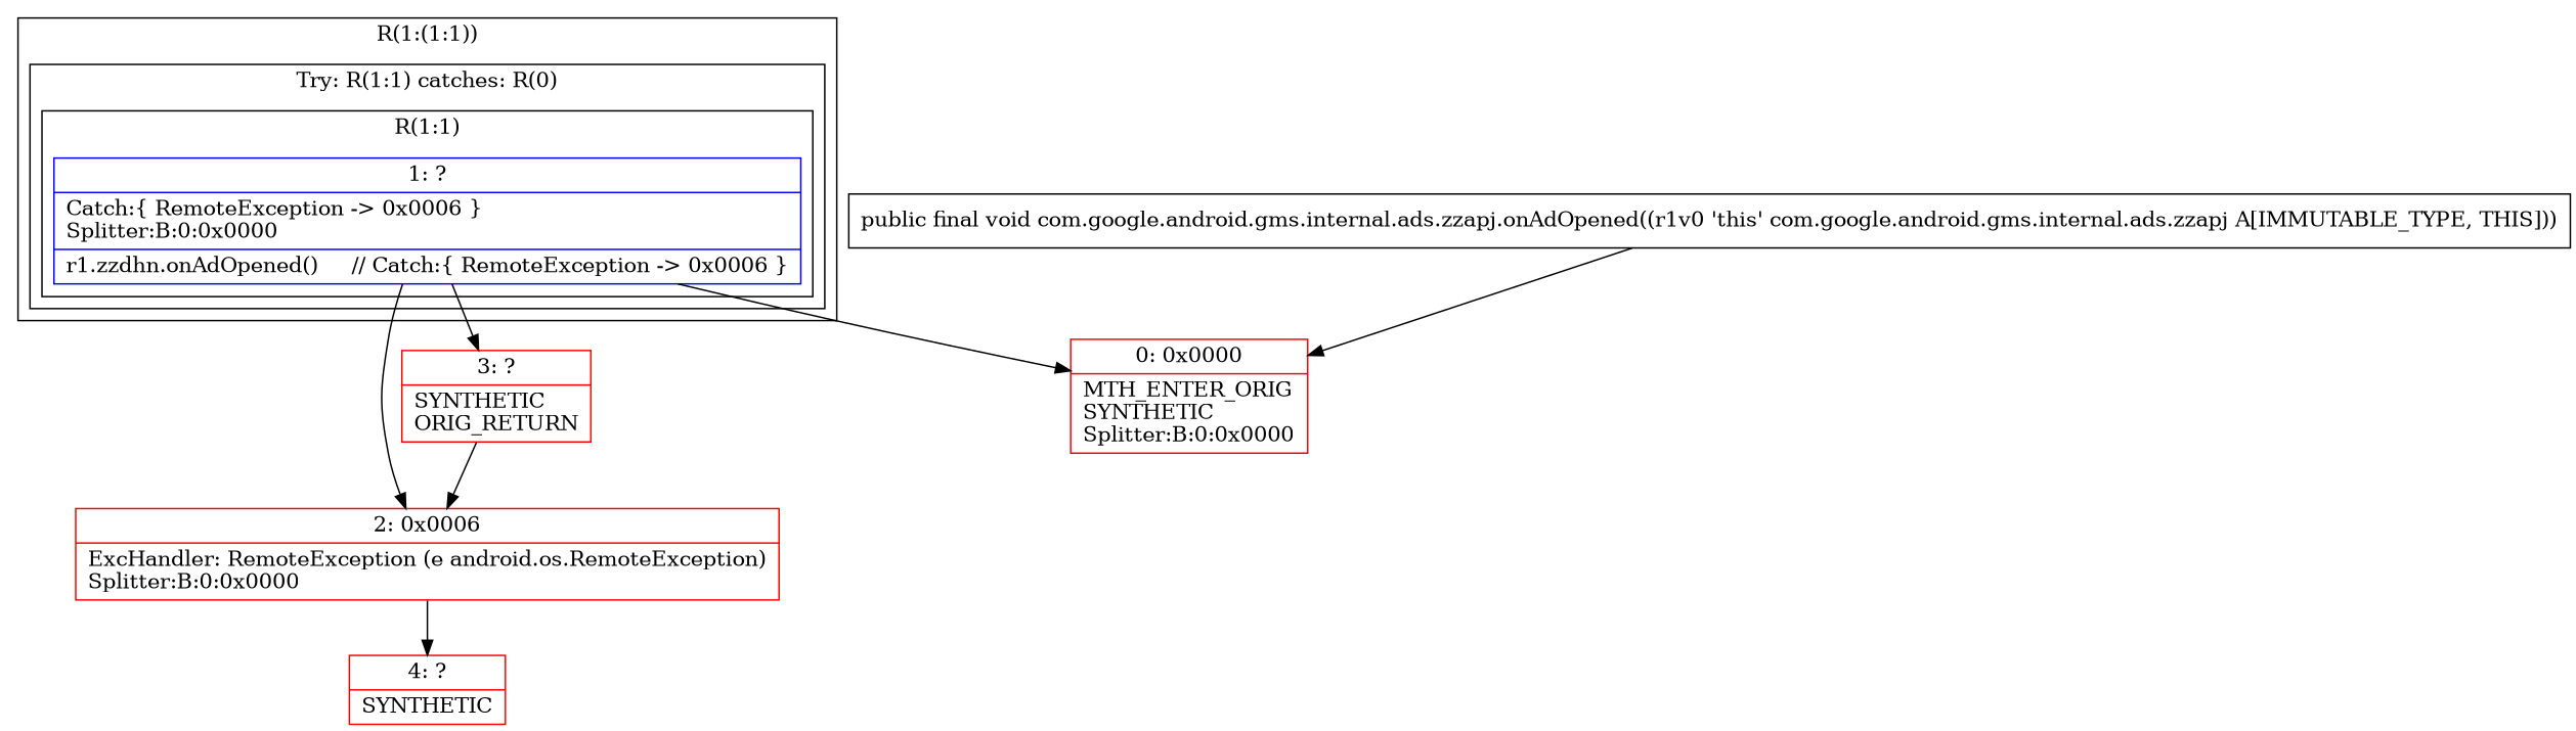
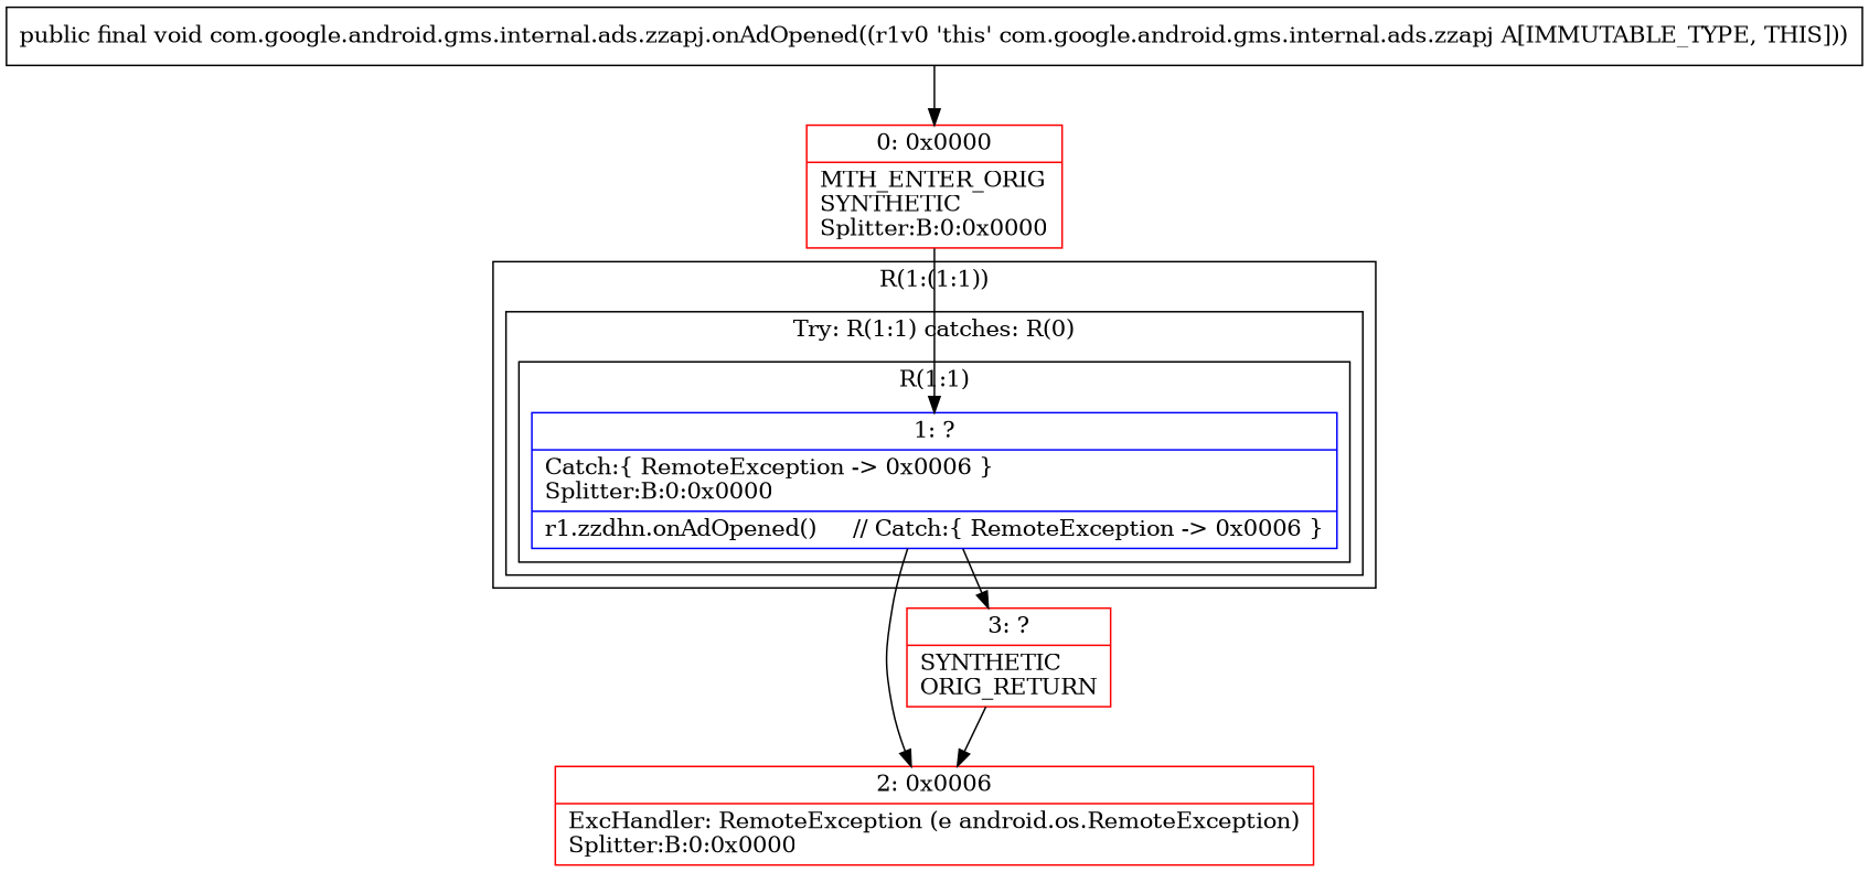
  digraph {
    node [color=red shape=record]
    n1 [color=blue label="{1\:\ ?|Catch:\{ RemoteException \-\> 0x0006 \}\lSplitter:B:0:0x0000\l|r1.zzdhn.onAdOpened()     \/\/ Catch:\{ RemoteException \-\> 0x0006 \}\l}"]
    n2 [label="{2\:\ 0x0006|ExcHandler: RemoteException (e android.os.RemoteException)\lSplitter:B:0:0x0000\l}"]
    n3 [label="{3\:\ ?|SYNTHETIC\lORIG_RETURN\l}"]
-   n4 [label="{4\:\ ?|SYNTHETIC\l}"]
    n5 [label="{0\:\ 0x0000|MTH_ENTER_ORIG\lSYNTHETIC\lSplitter:B:0:0x0000\l}"]
    n6 [label="{public final void com.google.android.gms.internal.ads.zzapj.onAdOpened((r1v0 'this' com.google.android.gms.internal.ads.zzapj A[IMMUTABLE_TYPE, THIS])) }" color=""]
    subgraph cluster_1 {
      label="R(1:(1:1))"
      subgraph cluster_2 {
        label="Try: R(1:1) catches: R(0)"
        subgraph cluster_3 {
          label="R(1:1)"
          n1
        }
        subgraph cluster_4 {
          label="R(0) | ExcHandler: RemoteException (e android.os.RemoteException)\l"
        }
      }
    }
    subgraph cluster_5 {
      label="R(0) | ExcHandler: RemoteException (e android.os.RemoteException)\l"
    }
    n1 -> n2
    n1 -> n3
-   n2 -> n4
    n3 -> n2
-   n1 -> n5
+   n5 -> n1
    n6 -> n5
  }
